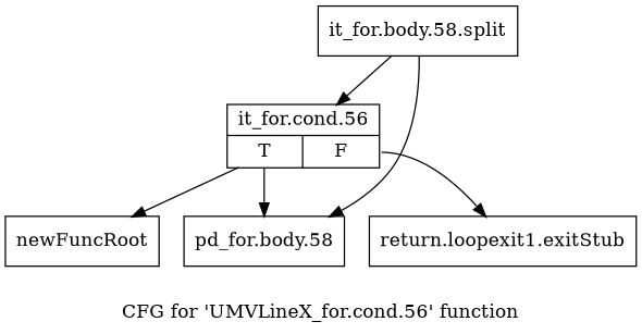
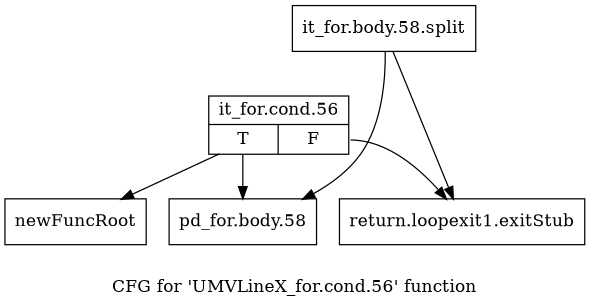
  digraph {
    label="CFG for 'UMVLineX_for.cond.56' function"
    node [shape=record]
    n1 [label="{newFuncRoot}"]
    n2 [label="{it_for.cond.56|{<s0>T|<s1>F}}"]
    n3 [label="{return.loopexit1.exitStub}"]
    n4 [label="{pd_for.body.58}"]
    n5 [label="{it_for.body.58.split}"]
    n2 -> n1
    n2 -> n3 [tailport=s1]
    n2 -> n4 [tailport=s0]
-   n5 -> n2
+   n5 -> n3
    n5 -> n4
  }
